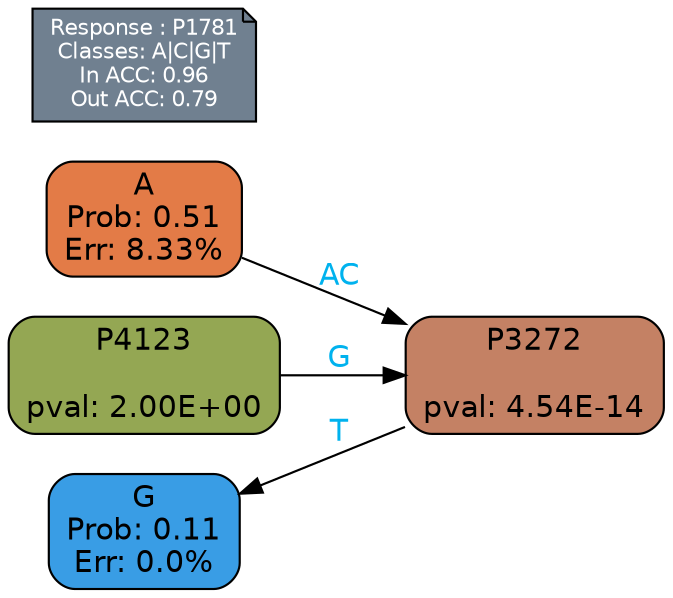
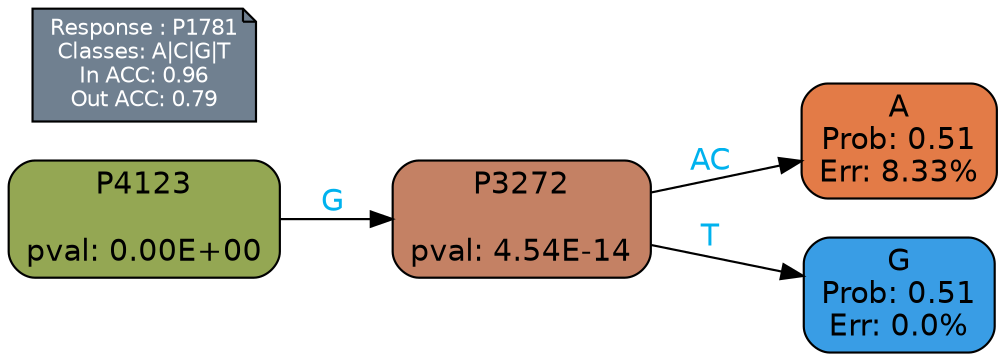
  digraph {
    rankdir=LR
    ranksep=equally
    splines=polylines
    node [color=black fontname=helvetica shape=box style="filled, rounded"]
    edge [fontcolor=deepskyblue2 fontname=helvetica]
    n1 [fillcolor="#e37b47" label="A\nProb: 0.51\nErr: 8.33%"]
-   n2 [fillcolor="#399de5" label="G\nProb: 0.11\nErr: 0.0%"]
+   n2 [fillcolor="#399de5" label="G\nProb: 0.51\nErr: 0.0%"]
    n3 [align=left fillcolor=slategray fontcolor=white fontsize=10 label="Response : P1781\nClasses: A|C|G|T\nIn ACC: 0.96\nOut ACC: 0.79\n" shape=note style=filled]
-   n4 [fillcolor="#94a753" label="P4123\n\npval: 2.00E+00"]
+   n4 [fillcolor="#94a753" label="P4123\n\npval: 0.00E+00"]
    n5 [fillcolor="#c48164" label="P3272\n\npval: 4.54E-14"]
    subgraph sub_1 {
      rank=same
      n1
      n2
    }
    subgraph sub_2 {
      rank=same
      n3
      n4
    }
    n4 -> n5 [label=G]
-   n1 -> n5 [label=AC]
+   n5 -> n1 [label=AC]
    n5 -> n2 [label=T]
  }
